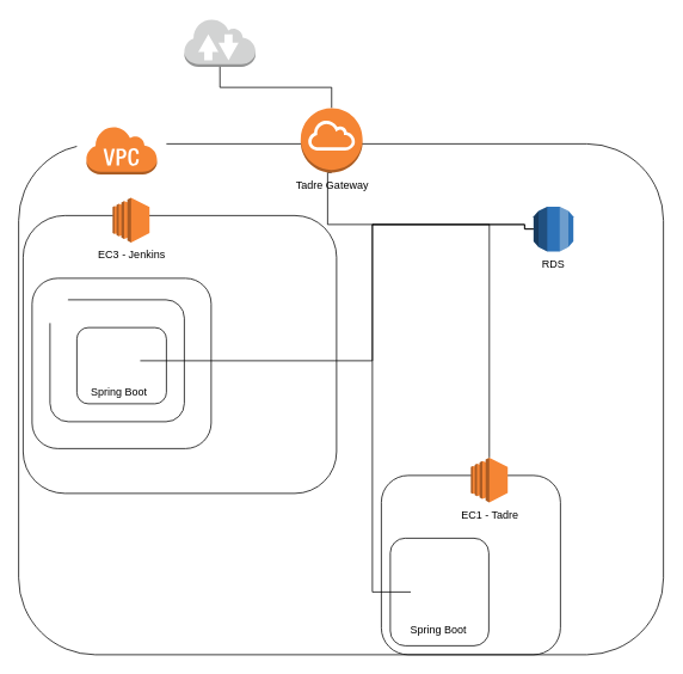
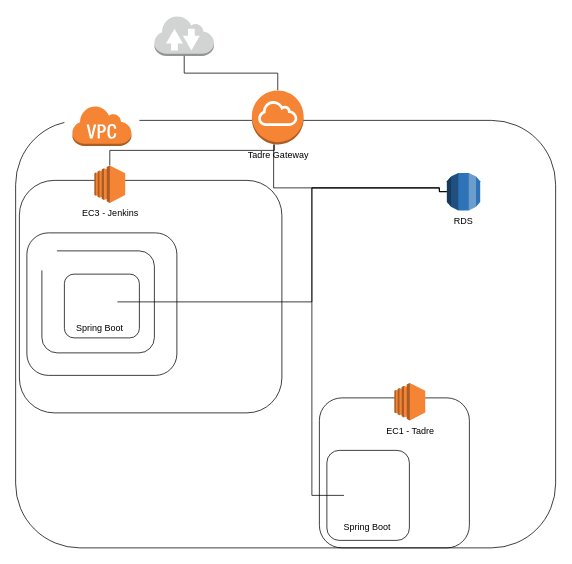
  <mxCell id="0" />
  <mxCell id="1" parent="0" />
  <mxCell id="2" value="" style="rounded=1;whiteSpace=wrap;html=1;fillColor=none;" vertex="1" parent="1"><mxGeometry x="85" y="365" width="100" height="85" as="geometry" /></mxCell>
  <mxCell id="3" value="" style="rounded=1;whiteSpace=wrap;html=1;fillColor=none;" vertex="1" parent="1"><mxGeometry x="55" y="334" width="150" height="136" as="geometry" /></mxCell>
  <mxCell id="4" value="" style="rounded=0;whiteSpace=wrap;html=1;strokeColor=none;" vertex="1" parent="1"><mxGeometry x="46.13" y="323" width="28.87" height="37" as="geometry" /></mxCell>
  <mxCell id="5" value="" style="rounded=1;whiteSpace=wrap;html=1;fillColor=none;" vertex="1" parent="1"><mxGeometry x="35" y="310" width="200" height="190" as="geometry" /></mxCell>
  <mxCell id="6" value="" style="rounded=1;whiteSpace=wrap;html=1;fillColor=none;" vertex="1" parent="1"><mxGeometry x="20" y="160" width="720" height="570" as="geometry" /></mxCell>
  <mxCell id="7" value="" style="rounded=1;whiteSpace=wrap;html=1;fillColor=none;" vertex="1" parent="1"><mxGeometry x="25" y="240" width="350" height="310" as="geometry" /></mxCell>
  <mxCell id="8" value="" style="rounded=0;whiteSpace=wrap;html=1;strokeColor=none;" vertex="1" parent="1"><mxGeometry x="85" y="140" width="100" height="60" as="geometry" /></mxCell>
  <mxCell id="9" value="" style="outlineConnect=0;dashed=0;verticalLabelPosition=bottom;verticalAlign=top;align=center;html=1;shape=mxgraph.aws3.virtual_private_cloud;fillColor=#F58534;gradientColor=none;" vertex="1" parent="1"><mxGeometry x="95" y="140" width="79.5" height="54" as="geometry" /></mxCell>
+ <mxCell id="10" style="edgeStyle=orthogonalEdgeStyle;rounded=0;orthogonalLoop=1;jettySize=auto;html=1;exitX=0.5;exitY=0;exitDx=0;exitDy=0;exitPerimeter=0;endArrow=none;endFill=0;strokeColor=#000000;" edge="1" parent="1" source="11" target="28"><mxGeometry relative="1" as="geometry"><Array as="points"><mxPoint x="146" y="200" /><mxPoint x="365" y="200" /></Array></mxGeometry></mxCell>
  <mxCell id="11" value="&lt;div&gt;EC3 - Jenkins&lt;/div&gt;" style="outlineConnect=0;dashed=0;verticalLabelPosition=bottom;verticalAlign=top;align=center;html=1;shape=mxgraph.aws3.ec2;fillColor=#F58534;gradientColor=none;rounded=1;" vertex="1" parent="1"><mxGeometry x="125" y="220" width="41.13" height="50" as="geometry" /></mxCell>
  <mxCell id="12" value="" style="shape=image;html=1;verticalAlign=top;verticalLabelPosition=bottom;labelBackgroundColor=#ffffff;imageAspect=0;aspect=fixed;image=https://cdn3.iconfinder.com/data/icons/social-media-2169/24/social_media_social_media_logo_docker-128.png;rounded=1;fillColor=none;" vertex="1" parent="1"><mxGeometry x="55" y="280" width="54" height="54" as="geometry" /></mxCell>
  <mxCell id="13" value="" style="shape=image;html=1;verticalAlign=top;verticalLabelPosition=bottom;labelBackgroundColor=#ffffff;imageAspect=0;aspect=fixed;image=https://cdn4.iconfinder.com/data/icons/logos-brands-5/24/jenkins-128.png;rounded=1;fillColor=none;" vertex="1" parent="1"><mxGeometry x="41" y="323" width="34" height="34" as="geometry" /></mxCell>
  <mxCell id="14" value="" style="rounded=1;whiteSpace=wrap;html=1;fillColor=none;" vertex="1" parent="1"><mxGeometry x="435" y="600" width="110" height="120" as="geometry" /></mxCell>
  <mxCell id="15" value="" style="rounded=1;whiteSpace=wrap;html=1;fillColor=none;" vertex="1" parent="1"><mxGeometry x="425" y="530" width="200" height="200" as="geometry" /></mxCell>
- <mxCell id="16" style="edgeStyle=orthogonalEdgeStyle;rounded=0;orthogonalLoop=1;jettySize=auto;html=1;exitX=0.5;exitY=0;exitDx=0;exitDy=0;exitPerimeter=0;entryX=0.5;entryY=1;entryDx=0;entryDy=0;entryPerimeter=0;endArrow=none;endFill=0;strokeColor=#000000;" edge="1" parent="1" source="17" target="28"><mxGeometry relative="1" as="geometry"><Array as="points"><mxPoint x="546" y="250" /><mxPoint x="365" y="250" /></Array></mxGeometry></mxCell>
  <mxCell id="17" value="&lt;div&gt;EC1 - Tadre&lt;/div&gt;" style="outlineConnect=0;dashed=0;verticalLabelPosition=bottom;verticalAlign=top;align=center;html=1;shape=mxgraph.aws3.ec2;fillColor=#F58534;gradientColor=none;rounded=1;" vertex="1" parent="1"><mxGeometry x="525" y="510" width="41.13" height="50" as="geometry" /></mxCell>
  <mxCell id="18" value="" style="shape=image;html=1;verticalAlign=top;verticalLabelPosition=bottom;labelBackgroundColor=#ffffff;imageAspect=0;aspect=fixed;image=https://cdn3.iconfinder.com/data/icons/social-media-2169/24/social_media_social_media_logo_docker-128.png;rounded=1;fillColor=none;" vertex="1" parent="1"><mxGeometry x="455" y="570" width="54" height="54" as="geometry" /></mxCell>
  <mxCell id="19" style="edgeStyle=orthogonalEdgeStyle;rounded=0;orthogonalLoop=1;jettySize=auto;html=1;exitX=0;exitY=0.5;exitDx=0;exitDy=0;entryX=0;entryY=0.5;entryDx=0;entryDy=0;entryPerimeter=0;endArrow=none;endFill=0;" edge="1" parent="1" source="20" target="22"><mxGeometry relative="1" as="geometry"><Array as="points"><mxPoint x="415" y="660" /><mxPoint x="415" y="250" /><mxPoint x="585" y="250" /></Array></mxGeometry></mxCell>
  <mxCell id="20" value="Spring Boot" style="shape=image;verticalLabelPosition=bottom;labelBackgroundColor=#ffffff;verticalAlign=top;aspect=fixed;imageAspect=0;image=https://dzone.com/storage/temp/12434118-spring-boot-logo.png;" vertex="1" parent="1"><mxGeometry x="457.82" y="632" width="62.35" height="56" as="geometry" /></mxCell>
+ <mxCell id="21" style="edgeStyle=orthogonalEdgeStyle;rounded=0;orthogonalLoop=1;jettySize=auto;html=1;exitX=0;exitY=0.5;exitDx=0;exitDy=0;exitPerimeter=0;endArrow=none;endFill=0;strokeColor=#000000;" edge="1" parent="1" source="22" target="28"><mxGeometry relative="1" as="geometry"><Array as="points"><mxPoint x="585" y="250" /><mxPoint x="364" y="250" /></Array></mxGeometry></mxCell>
  <mxCell id="22" value="RDS" style="outlineConnect=0;dashed=0;verticalLabelPosition=bottom;verticalAlign=top;align=center;html=1;shape=mxgraph.aws3.rds;fillColor=#2E73B8;gradientColor=none;rounded=1;" vertex="1" parent="1"><mxGeometry x="595" y="230" width="44.44" height="50" as="geometry" /></mxCell>
  <mxCell id="23" value="" style="shape=image;html=1;verticalAlign=top;verticalLabelPosition=bottom;labelBackgroundColor=#ffffff;imageAspect=0;aspect=fixed;image=https://cdn3.iconfinder.com/data/icons/social-media-2169/24/social_media_social_media_logo_docker-128.png;rounded=1;fillColor=none;" vertex="1" parent="1"><mxGeometry x="71" y="334" width="54" height="54" as="geometry" /></mxCell>
  <mxCell id="24" style="edgeStyle=orthogonalEdgeStyle;rounded=0;orthogonalLoop=1;jettySize=auto;html=1;exitX=1;exitY=0.5;exitDx=0;exitDy=0;entryX=0;entryY=0.5;entryDx=0;entryDy=0;entryPerimeter=0;endArrow=none;endFill=0;" edge="1" parent="1" source="25" target="22"><mxGeometry relative="1" as="geometry"><Array as="points"><mxPoint x="415" y="402" /><mxPoint x="415" y="250" /><mxPoint x="585" y="250" /></Array></mxGeometry></mxCell>
  <mxCell id="25" value="Spring Boot" style="shape=image;verticalLabelPosition=bottom;labelBackgroundColor=#ffffff;verticalAlign=top;aspect=fixed;imageAspect=0;image=https://dzone.com/storage/temp/12434118-spring-boot-logo.png;" vertex="1" parent="1"><mxGeometry x="109" y="381" width="46.76" height="42" as="geometry" /></mxCell>
  <mxCell id="26" value="" style="outlineConnect=0;dashed=0;verticalLabelPosition=bottom;verticalAlign=top;align=center;html=1;shape=mxgraph.aws3.internet_2;fillColor=#D2D3D3;gradientColor=none;rounded=1;" vertex="1" parent="1"><mxGeometry x="205" y="20" width="79.5" height="54" as="geometry" /></mxCell>
  <mxCell id="27" style="edgeStyle=orthogonalEdgeStyle;rounded=0;orthogonalLoop=1;jettySize=auto;html=1;exitX=0.5;exitY=0;exitDx=0;exitDy=0;exitPerimeter=0;entryX=0.5;entryY=1;entryDx=0;entryDy=0;entryPerimeter=0;endArrow=none;endFill=0;strokeColor=#000000;" edge="1" parent="1" source="28" target="26"><mxGeometry relative="1" as="geometry" /></mxCell>
  <mxCell id="28" value="&lt;div&gt;Tadre Gateway&lt;/div&gt;&lt;div&gt;&lt;br&gt;&lt;/div&gt;" style="outlineConnect=0;dashed=0;verticalLabelPosition=bottom;verticalAlign=top;align=center;html=1;shape=mxgraph.aws3.internet_gateway;fillColor=#F58534;gradientColor=none;rounded=1;" vertex="1" parent="1"><mxGeometry x="335" y="120" width="69" height="72" as="geometry" /></mxCell>
